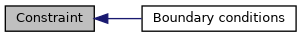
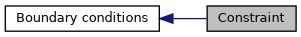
  digraph {
    rankdir=LR
    node [color=black fontname=Helvetica fontsize=10 shape=record]
    n1 [fillcolor=grey75 fontcolor=black height=0.2 label=Constraint style=filled width=0.4]
    n2 [height=0.2 label="Boundary conditions" width=0.4]
-   n1 -> n2 [color=midnightblue dir=back fontname=Helvetica fontsize=10 labelfontname=Helvetica labelfontsize=10 shape=plaintext style=solid]
+   n2 -> n1 [color=midnightblue dir=back fontname=Helvetica fontsize=10 labelfontname=Helvetica labelfontsize=10 shape=plaintext style=solid]
  }
